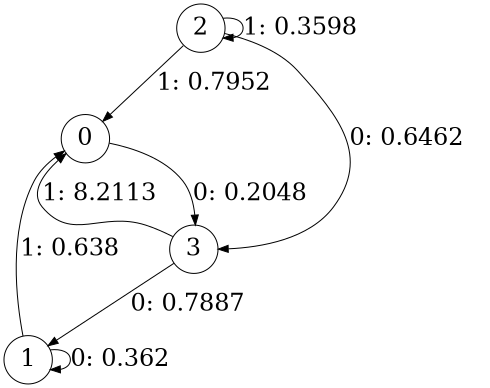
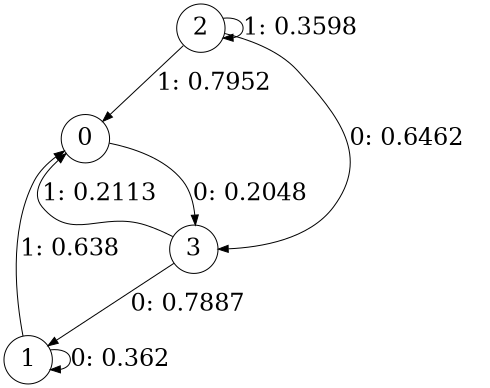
  digraph {
    node [fontsize=24 shape=circle]
    edge [fontsize=24]
    0
    3
    1
    2
    0 -> 3 [label="0: 0.2048   "]
-   3 -> 0 [label="1: 8.2113   "]
+   3 -> 0 [label="1: 0.2113   "]
    3 -> 1 [label="0: 0.7887   "]
    1 -> 0 [label="1: 0.638    "]
    1 -> 1 [label="0: 0.362    "]
    2 -> 0 [label="1: 0.7952   "]
    2 -> 3 [label="0: 0.6462   "]
    2 -> 2 [label="1: 0.3598   "]
  }
